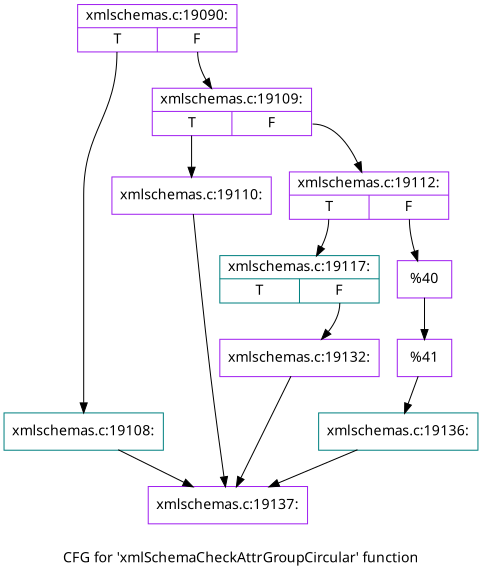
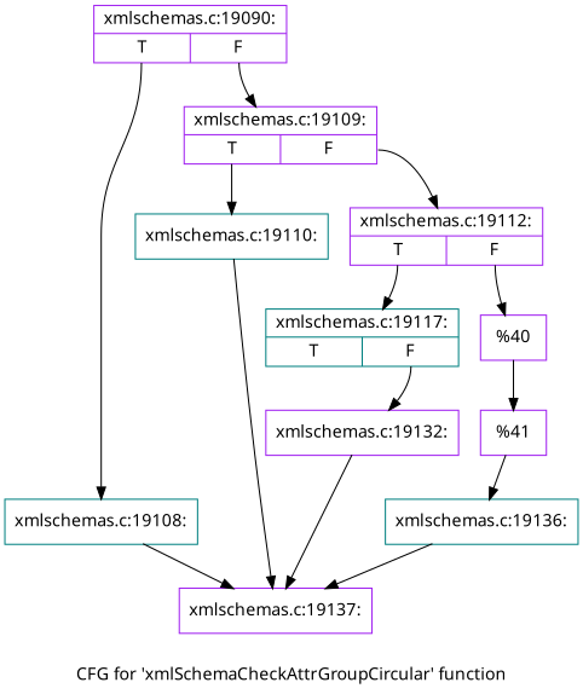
  digraph {
    fontname="Noto Sans"
    label="CFG for 'xmlSchemaCheckAttrGroupCircular' function"
    node [color=purple fontname="Noto Sans" shape=record]
    edge [fontname="Noto Sans"]
    n1 [label="{xmlschemas.c:19090:|{<s0>T|<s1>F}}"]
    n2 [color=teal label="{xmlschemas.c:19108:}"]
    n3 [label="{xmlschemas.c:19109:|{<s0>T|<s1>F}}"]
    n4 [label="{xmlschemas.c:19137:}"]
-   n5 [label="{xmlschemas.c:19110:}"]
+   n5 [color=teal label="{xmlschemas.c:19110:}"]
    n6 [label="{xmlschemas.c:19112:|{<s0>T|<s1>F}}"]
    n7 [color=teal label="{xmlschemas.c:19117:|{<s0>T|<s1>F}}"]
    n8 [label="{%40}"]
    n9 [label="{xmlschemas.c:19132:}"]
    n10 [label="{%41}"]
    n11 [color=teal label="{xmlschemas.c:19136:}"]
    n1 -> n2 [tailport=s0]
    n1 -> n3 [tailport=s1]
    n2 -> n4
    n3 -> n5 [tailport=s0]
    n3 -> n6 [tailport=s1]
    n5 -> n4
    n6 -> n7 [tailport=s0]
    n6 -> n8 [tailport=s1]
    n7 -> n9 [tailport=s1]
    n8 -> n10
    n9 -> n4
    n10 -> n11
    n11 -> n4
  }
